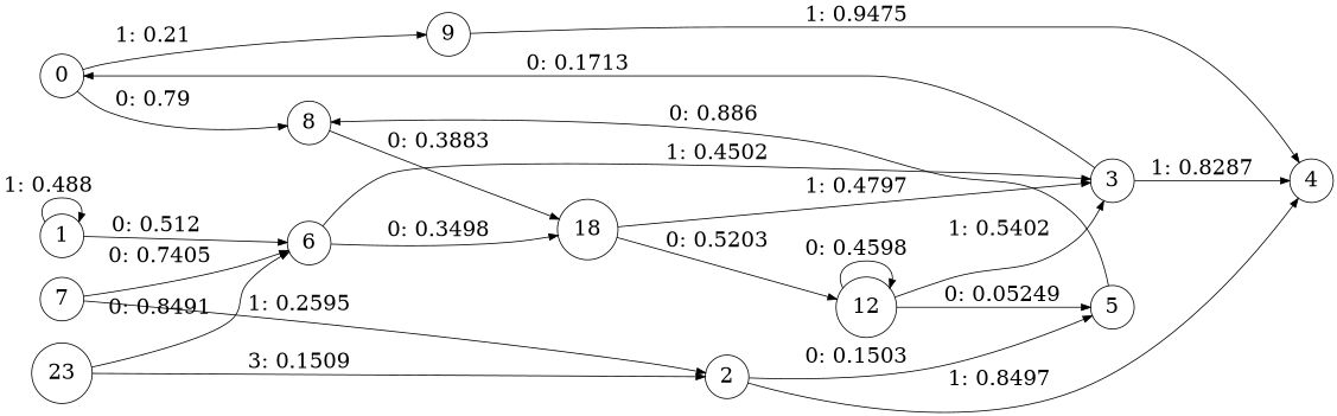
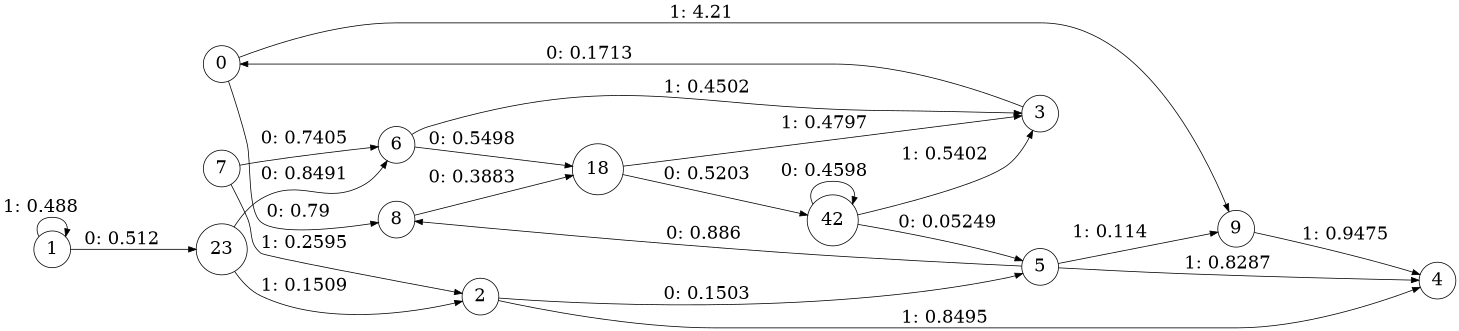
  digraph {
    fontname="DejaVu Serif"
    rankdir=LR
    node [fontname="DejaVu Serif" fontsize=24 shape=circle]
    edge [fontname="DejaVu Serif" fontsize=24]
    0
    8
    9
    n4 [label=18]
    4
    3
-   12
+   12 [label=42]
    5
    1
    n10 [label=23]
    2
    6
    7
    0 -> 8 [label="0: 0.79     "]
-   0 -> 9 [label="1: 0.21     "]
+   0 -> 9 [label="1: 4.21     "]
    8 -> n4 [label="0: 0.3883   "]
    9 -> 4 [label="1: 0.9475   "]
    n4 -> 3 [label="1: 0.4797   "]
    n4 -> 12 [label="0: 0.5203   "]
    3 -> 0 [label="0: 0.1713   "]
-   3 -> 4 [label="1: 0.8287   "]
+   5 -> 4 [label="1: 0.8287   "]
    12 -> 3 [label="1: 0.5402   "]
    12 -> 12 [label="0: 0.4598   "]
    12 -> 5 [label="0: 0.05249  "]
    5 -> 8 [label="0: 0.886    "]
+   5 -> 9 [label="1: 0.114    "]
    1 -> 1 [label="1: 0.488    "]
-   1 -> 6 [label="0: 0.512    "]
-   n10 -> 2 [label="3: 0.1509   "]
+   1 -> n10 [label="0: 0.512    "]
+   n10 -> 2 [label="1: 0.1509   "]
    n10 -> 6 [label="0: 0.8491   "]
-   2 -> 4 [label="1: 0.8497   "]
+   2 -> 4 [label="1: 0.8495   "]
    2 -> 5 [label="0: 0.1503   "]
-   6 -> n4 [label="0: 0.3498   "]
+   6 -> n4 [label="0: 0.5498   "]
    6 -> 3 [label="1: 0.4502   "]
    7 -> 2 [label="1: 0.2595   "]
    7 -> 6 [label="0: 0.7405   "]
  }
